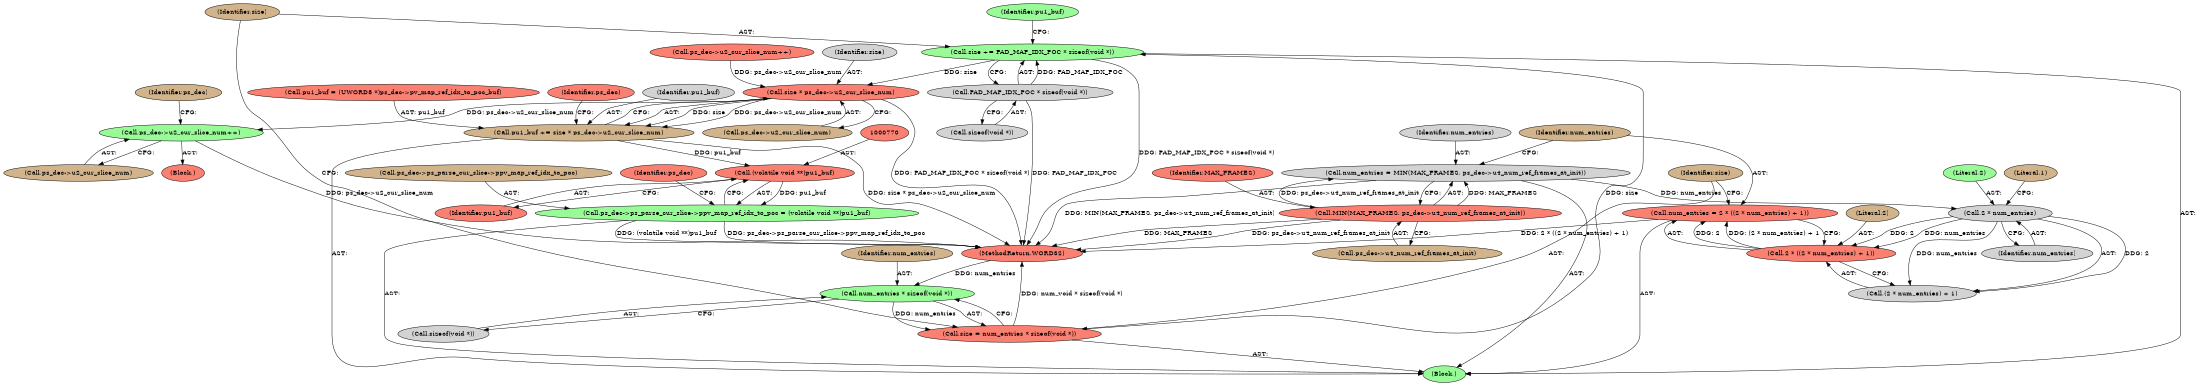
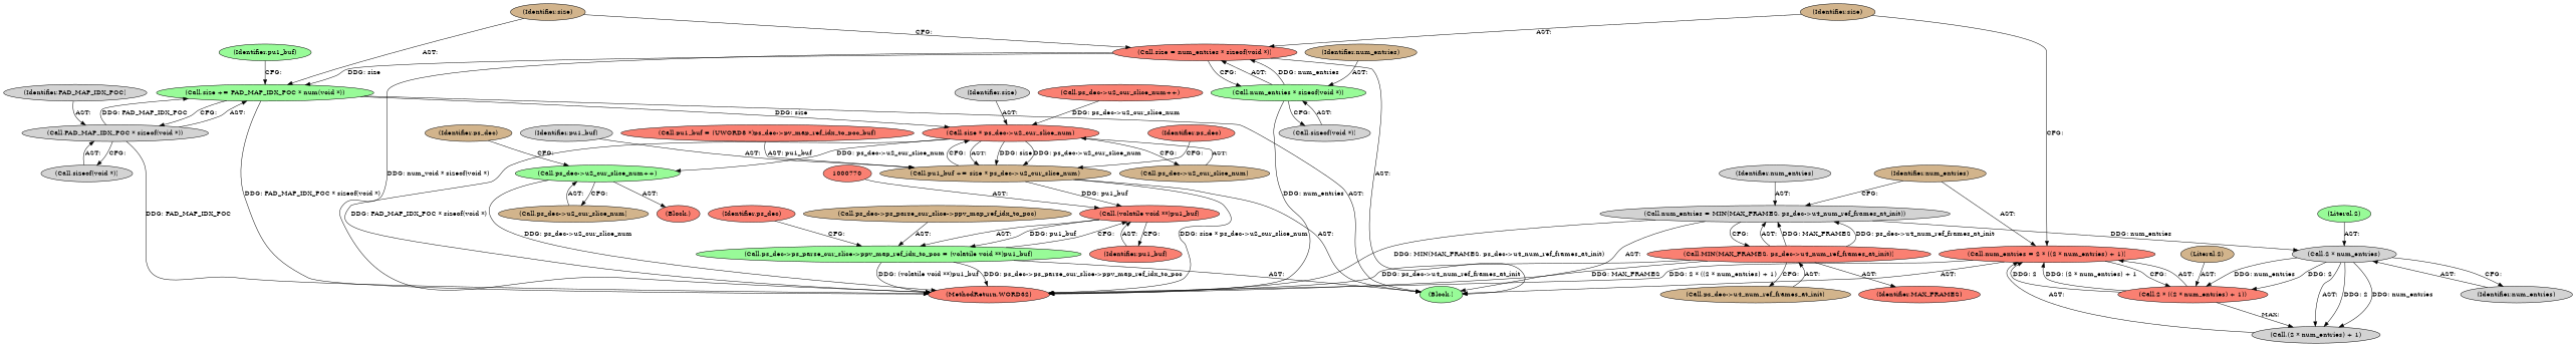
  digraph {
    node [fillcolor=salmon style=filled]
-   n1 [fillcolor=palegreen label="(Call,size += PAD_MAP_IDX_POC * sizeof(void *))"]
+   n1 [fillcolor=palegreen label="(Call,size += PAD_MAP_IDX_POC * num(void *))"]
    n2 [fillcolor=lightgrey label="(Call,PAD_MAP_IDX_POC * sizeof(void *))"]
    n3 [label="(Call,size * ps_dec->u2_cur_slice_num)"]
    n4 [fillcolor=palegreen label="(Block,)"]
    n5 [label="(MethodReturn,WORD32)"]
    n6 [fillcolor=lightgrey label="(Call,sizeof(void *))"]
    n7 [fillcolor=tan label="(Call,pu1_buf += size * ps_dec->u2_cur_slice_num)"]
    n8 [fillcolor=palegreen label="(Call,ps_dec->u2_cur_slice_num++)"]
    n9 [fillcolor=tan label="(Call,ps_dec->u2_cur_slice_num)"]
    n10 [label="(Call,size = num_entries * sizeof(void *))"]
    n11 [fillcolor=palegreen label="(Call,num_entries * sizeof(void *))"]
    n12 [fillcolor=lightgrey label="(Call,sizeof(void *))"]
    n13 [label="(Call,num_entries = 2 * ((2 * num_entries) + 1))"]
    n14 [label="(Call,2 * ((2 * num_entries) + 1))"]
    n15 [fillcolor=lightgrey label="(Call,(2 * num_entries) + 1)"]
    n16 [fillcolor=lightgrey label="(Call,2 * num_entries)"]
    n17 [fillcolor=lightgrey label="(Identifier,num_entries)"]
    n18 [fillcolor=lightgrey label="(Call,num_entries = MIN(MAX_FRAMES, ps_dec->u4_num_ref_frames_at_init))"]
    n19 [label="(Call,MIN(MAX_FRAMES, ps_dec->u4_num_ref_frames_at_init))"]
    n20 [fillcolor=tan label="(Call,ps_dec->u4_num_ref_frames_at_init)"]
    n21 [label="(Call,(volatile void **)pu1_buf)"]
    n22 [fillcolor=tan label="(Call,ps_dec->u2_cur_slice_num)"]
    n23 [label="(Block,)"]
    n24 [fillcolor=palegreen label="(Call,ps_dec->ps_parse_cur_slice->ppv_map_ref_idx_to_poc = (volatile void **)pu1_buf)"]
    n25 [label="(Identifier,pu1_buf)"]
    n26 [fillcolor=tan label="(Literal,2)"]
    n27 [label="(Call,pu1_buf = (UWORD8 *)ps_dec->pv_map_ref_idx_to_poc_buf)"]
    n28 [label="(Identifier,ps_dec)"]
    n29 [fillcolor=tan label="(Identifier,num_entries)"]
    n30 [label="(Identifier,ps_dec)"]
+   n31 [fillcolor=lightgrey label="(Identifier,PAD_MAP_IDX_POC)"]
    n32 [fillcolor=tan label="(Identifier,num_entries)"]
    n33 [fillcolor=palegreen label="(Literal,2)"]
    n34 [fillcolor=lightgrey label="(Identifier,num_entries)"]
    n35 [fillcolor=palegreen label="(Identifier,pu1_buf)"]
-   n36 [fillcolor=tan label="(Literal,1)"]
    n37 [fillcolor=lightgrey label="(Identifier,size)"]
    n38 [fillcolor=lightgrey label="(Identifier,pu1_buf)"]
    n39 [fillcolor=tan label="(Identifier,ps_dec)"]
    n40 [fillcolor=tan label="(Identifier,size)"]
    n41 [fillcolor=tan label="(Call,ps_dec->ps_parse_cur_slice->ppv_map_ref_idx_to_poc)"]
    n42 [fillcolor=tan label="(Identifier,size)"]
    n43 [label="(Identifier,MAX_FRAMES)"]
    n44 [label="(Call,ps_dec->u2_cur_slice_num++)"]
    1000770
    n1 -> n2 [label="CFG: "]
    n1 -> n3 [label="DDG: size"]
    n1 -> n4 [label="AST: "]
    n1 -> n5 [label="DDG: PAD_MAP_IDX_POC * sizeof(void *)"]
    n2 -> n1 [label="AST: "]
    n2 -> n1 [label="DDG: PAD_MAP_IDX_POC"]
    n2 -> n5 [label="DDG: PAD_MAP_IDX_POC"]
    n2 -> n6 [label="CFG: "]
    n3 -> n5 [label="DDG: PAD_MAP_IDX_POC * sizeof(void *)"]
    n3 -> n7 [label="AST: "]
    n3 -> n7 [label="DDG: size"]
    n3 -> n7 [label="DDG: ps_dec->u2_cur_slice_num"]
    n3 -> n8 [label="DDG: ps_dec->u2_cur_slice_num"]
    n3 -> n9 [label="CFG: "]
    n6 -> n2 [label="AST: "]
    n7 -> n3 [label="CFG: "]
    n7 -> n4 [label="AST: "]
    n7 -> n5 [label="DDG: size * ps_dec->u2_cur_slice_num"]
    n7 -> n21 [label="DDG: pu1_buf"]
    n8 -> n5 [label="DDG: ps_dec->u2_cur_slice_num"]
    n8 -> n22 [label="CFG: "]
    n8 -> n23 [label="AST: "]
    n9 -> n3 [label="AST: "]
    n10 -> n1 [label="DDG: size"]
    n10 -> n4 [label="AST: "]
    n10 -> n5 [label="DDG: num_void * sizeof(void *)"]
    n10 -> n11 [label="CFG: "]
-   n5 -> n11 [label="DDG: num_entries"]
+   n11 -> n5 [label="DDG: num_entries"]
    n11 -> n10 [label="AST: "]
    n11 -> n10 [label="DDG: num_entries"]
    n11 -> n12 [label="CFG: "]
    n12 -> n11 [label="AST: "]
    n13 -> n4 [label="AST: "]
    n13 -> n5 [label="DDG: 2 * ((2 * num_entries) + 1)"]
    n13 -> n14 [label="CFG: "]
    n14 -> n13 [label="AST: "]
    n14 -> n13 [label="DDG: 2"]
    n14 -> n13 [label="DDG: (2 * num_entries) + 1"]
-   n14 -> n15 [label="CFG: "]
-   n15 -> n14 [label="AST: "]
+   n14 -> n15 [label="MAX: "]
+   n15 -> n13 [label="AST: "]
    n16 -> n14 [label="DDG: 2"]
    n16 -> n14 [label="DDG: num_entries"]
    n16 -> n15 [label="AST: "]
    n16 -> n15 [label="DDG: 2"]
    n16 -> n15 [label="DDG: num_entries"]
    n16 -> n17 [label="CFG: "]
    n17 -> n16 [label="AST: "]
    n18 -> n4 [label="AST: "]
    n18 -> n5 [label="DDG: MIN(MAX_FRAMES, ps_dec->u4_num_ref_frames_at_init)"]
    n18 -> n16 [label="DDG: num_entries"]
    n18 -> n19 [label="CFG: "]
    n19 -> n5 [label="DDG: MAX_FRAMES"]
    n19 -> n5 [label="DDG: ps_dec->u4_num_ref_frames_at_init"]
    n19 -> n18 [label="AST: "]
    n19 -> n18 [label="DDG: MAX_FRAMES"]
    n19 -> n18 [label="DDG: ps_dec->u4_num_ref_frames_at_init"]
    n19 -> n20 [label="CFG: "]
    n20 -> n19 [label="AST: "]
    n21 -> n24 [label="AST: "]
    n21 -> n24 [label="DDG: pu1_buf"]
    n21 -> n25 [label="CFG: "]
    n22 -> n8 [label="AST: "]
    n24 -> n4 [label="AST: "]
    n24 -> n5 [label="DDG: (volatile void **)pu1_buf"]
    n24 -> n5 [label="DDG: ps_dec->ps_parse_cur_slice->ppv_map_ref_idx_to_poc"]
    n24 -> n21 [label="CFG: "]
    n25 -> n21 [label="AST: "]
    n26 -> n14 [label="AST: "]
    n27 -> n7 [label="AST: pu1_buf"]
    n28 -> n7 [label="CFG: "]
    n29 -> n13 [label="AST: "]
    n29 -> n18 [label="CFG: "]
    n30 -> n24 [label="CFG: "]
+   n31 -> n2 [label="AST: "]
    n32 -> n11 [label="AST: "]
    n33 -> n16 [label="AST: "]
    n34 -> n18 [label="AST: "]
    n35 -> n1 [label="CFG: "]
-   n36 -> n16 [label="CFG: "]
    n37 -> n3 [label="AST: "]
    n38 -> n7 [label="AST: "]
    n39 -> n8 [label="CFG: "]
    n40 -> n10 [label="AST: "]
    n40 -> n13 [label="CFG: "]
    n41 -> n24 [label="AST: "]
    n42 -> n1 [label="AST: "]
    n42 -> n10 [label="CFG: "]
-   n43 -> n19 [label="AST: "]
+   n19 -> n43 [label="AST: "]
    n44 -> n3 [label="DDG: ps_dec->u2_cur_slice_num"]
    1000770 -> n21 [label="AST: "]
  }
